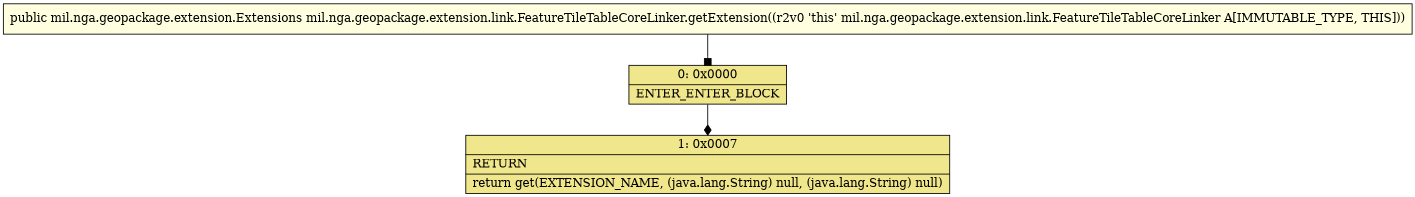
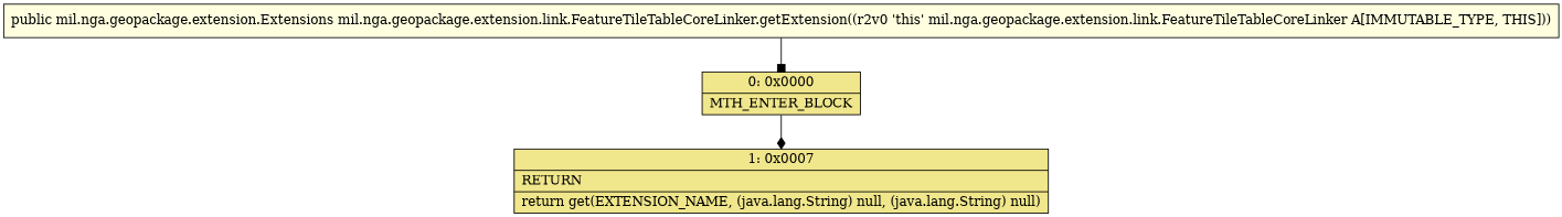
  digraph {
    node [shape=record style=filled fillcolor=khaki]
-   n1 [label="{0\:\ 0x0000|ENTER_ENTER_BLOCK\l}"]
+   n1 [label="{0\:\ 0x0000|MTH_ENTER_BLOCK\l}"]
    n2 [label="{1\:\ 0x0007|RETURN\l|return get(EXTENSION_NAME, (java.lang.String) null, (java.lang.String) null)\l}"]
    n3 [label="{public mil.nga.geopackage.extension.Extensions mil.nga.geopackage.extension.link.FeatureTileTableCoreLinker.getExtension((r2v0 'this' mil.nga.geopackage.extension.link.FeatureTileTableCoreLinker A[IMMUTABLE_TYPE, THIS])) }" fillcolor=lightyellow]
    n1 -> n2 [arrowhead=diamond]
    n3 -> n1 [arrowhead=box]
  }
